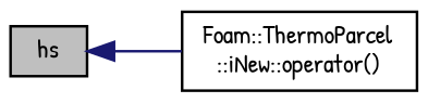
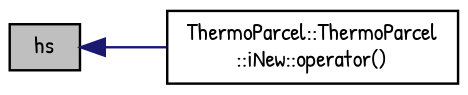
  digraph {
    rankdir=LR
    fontname="Patrick Hand"
    node [color=black fontname="Patrick Hand" fontsize=10 shape=record]
    n1 [fillcolor=grey75 fontcolor=black height=0.2 label=hs style=filled width=0.4]
-   n2 [height=0.2 label="Foam::ThermoParcel\l::iNew::operator()" width=0.4]
+   n2 [height=0.2 label="ThermoParcel::ThermoParcel\l::iNew::operator()" width=0.4]
    n1 -> n2 [color=midnightblue dir=back fontname="Patrick Hand" fontsize=10 labelfontname=FreeSans labelfontsize=10 style=solid]
  }
